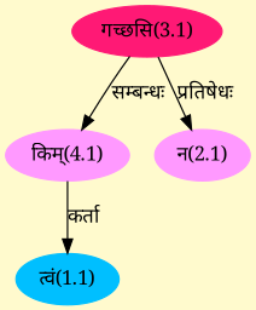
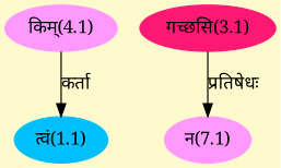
  digraph {
    bgcolor=lemonchiffon1
    compound=true
    fontname="Noto Serif"
    rankdir=BT
    node [color="#FF99FF" fontname="Noto Serif" style=filled]
    edge [dir=back fontname="Noto Serif"]
    n1 [color="#00BFFF" label="त्वं(1.1)"]
    n2 [label="किम्(4.1)"]
    n3 [color="#FF1975" label="गच्छसि(3.1)"]
-   n4 [label="न(2.1)"]
+   n4 [label="न(7.1)"]
    n1 -> n2 [label="कर्ता"]
-   n2 -> n3 [label="सम्बन्धः"]
    n4 -> n3 [label="प्रतिषेधः"]
  }
